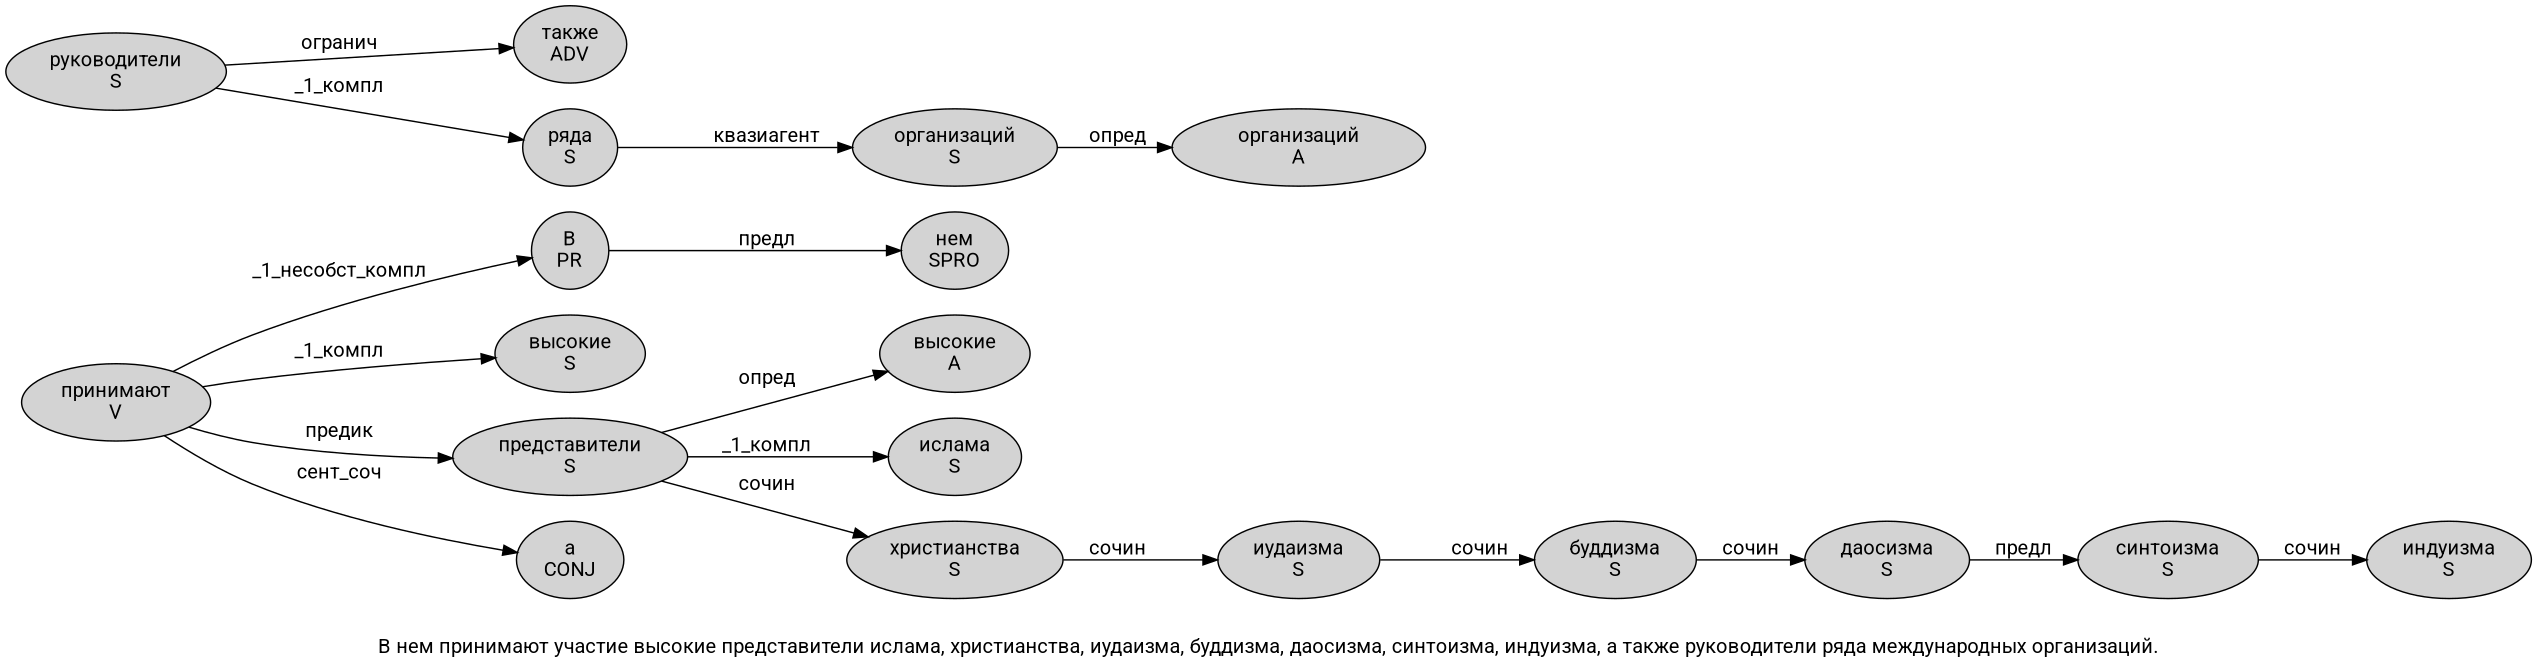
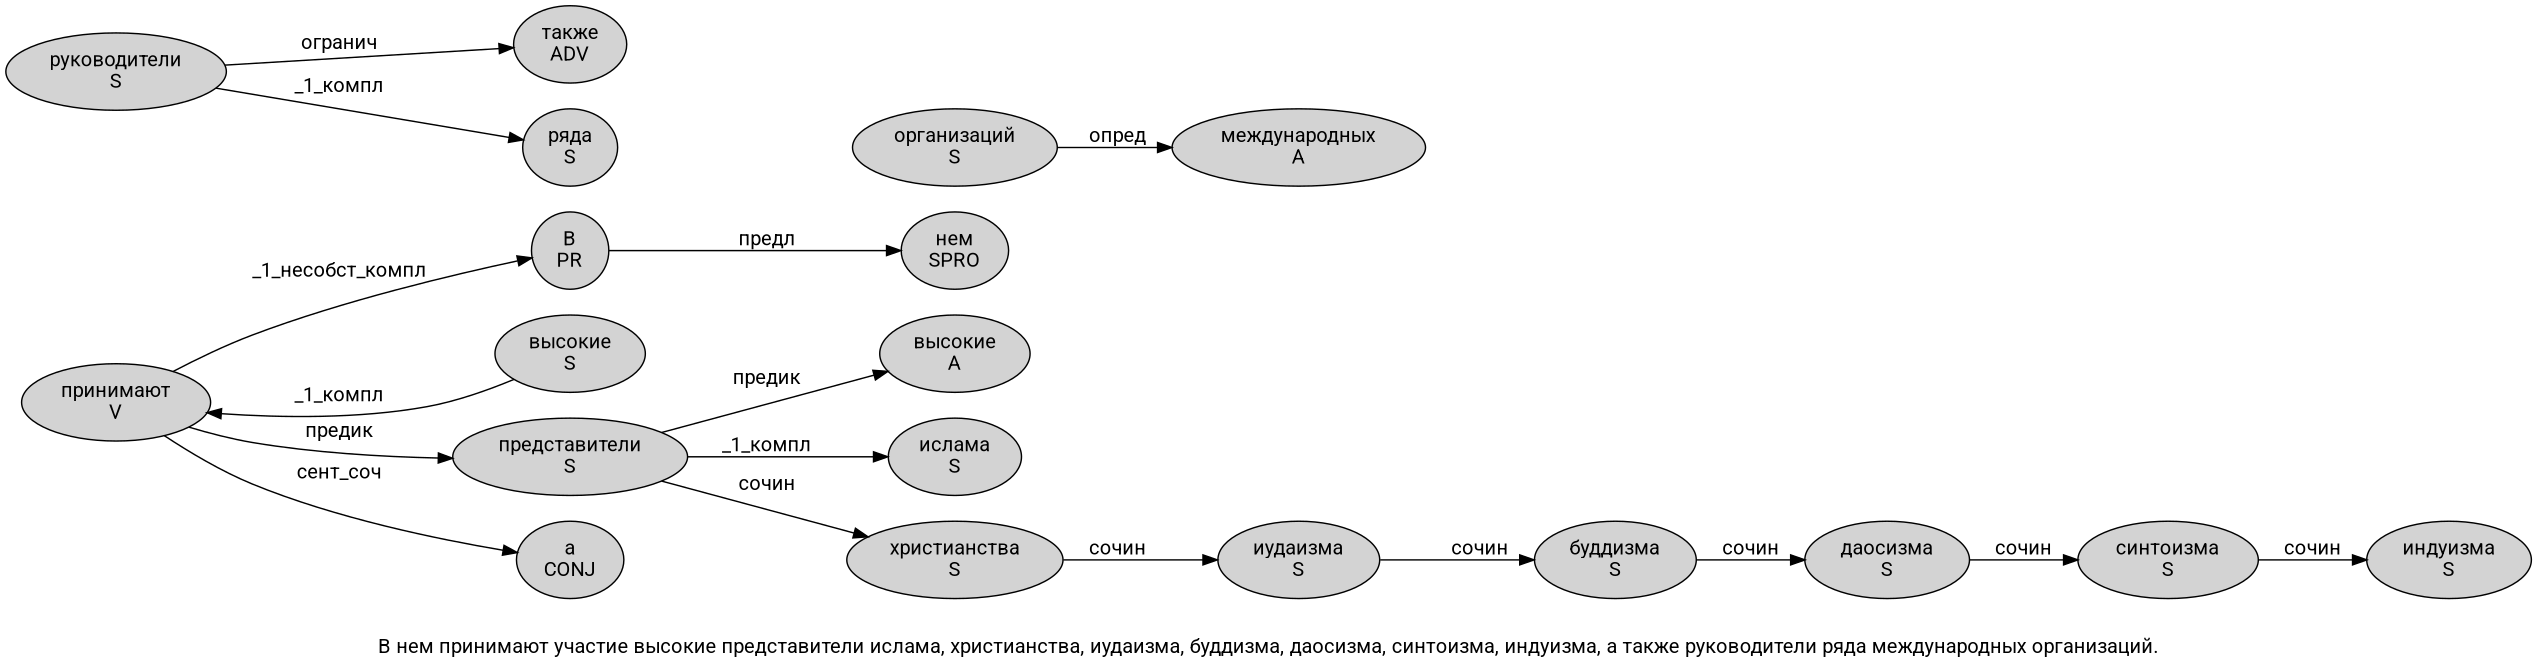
  digraph {
    fontname=Roboto
    label="В нем принимают участие высокие представители ислама, христианства, иудаизма, буддизма, даосизма, синтоизма, индуизма, а также руководители ряда международных организаций."
    rankdir=LR
    node [fillcolor=lightgray fontname=Roboto penwidth=1 shape=ellipse style=filled]
    edge [fontname=Roboto]
    n1 [label="В\nPR"]
    n2 [label="нем\nSPRO"]
    n3 [label="принимают\nV"]
    n4 [label="высокие\nS"]
    n5 [label="представители\nS"]
    n6 [label="а\nCONJ"]
    n7 [label="высокие\nA"]
    n8 [label="ислама\nS"]
    n9 [label="христианства\nS"]
    n10 [label="иудаизма\nS"]
    n11 [label="буддизма\nS"]
    n12 [label="даосизма\nS"]
    n13 [label="синтоизма\nS"]
    n14 [label="индуизма\nS"]
    n15 [label="также\nADV"]
    n16 [label="руководители\nS"]
    n17 [label="ряда\nS"]
    n18 [label="организаций\nS"]
-   n19 [label="организаций\nA"]
+   n19 [label="международных\nA"]
    n1 -> n2 [label="предл"]
    n3 -> n1 [label="_1_несобст_компл"]
-   n3 -> n4 [label="_1_компл"]
+   n4 -> n3 [label="_1_компл"]
    n3 -> n5 [label="предик"]
    n3 -> n6 [label="сент_соч"]
-   n5 -> n7 [label="опред"]
+   n5 -> n7 [label="предик"]
    n5 -> n8 [label="_1_компл"]
    n5 -> n9 [label="сочин"]
    n9 -> n10 [label="сочин"]
    n10 -> n11 [label="сочин"]
    n11 -> n12 [label="сочин"]
-   n12 -> n13 [label="предл"]
+   n12 -> n13 [label="сочин"]
    n13 -> n14 [label="сочин"]
    n16 -> n15 [label="огранич"]
    n16 -> n17 [label="_1_компл"]
-   n17 -> n18 [label="квазиагент"]
    n18 -> n19 [label="опред"]
  }
